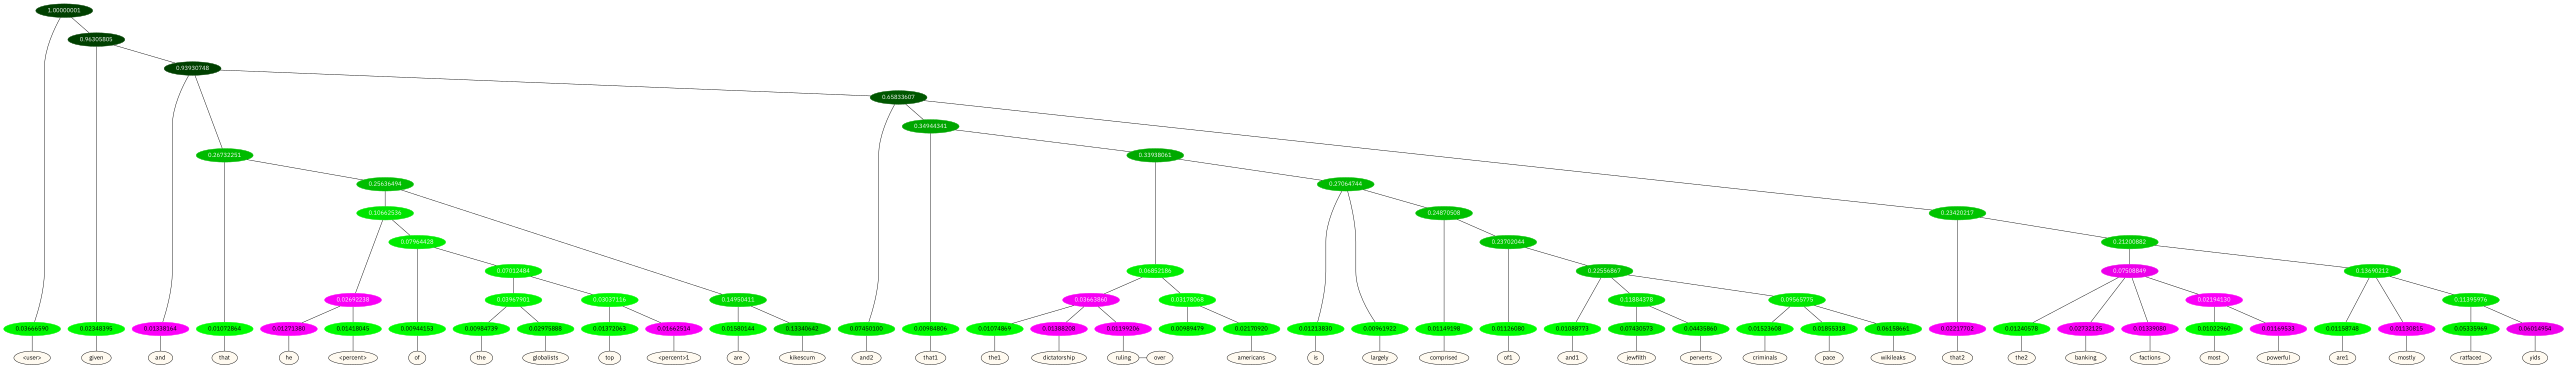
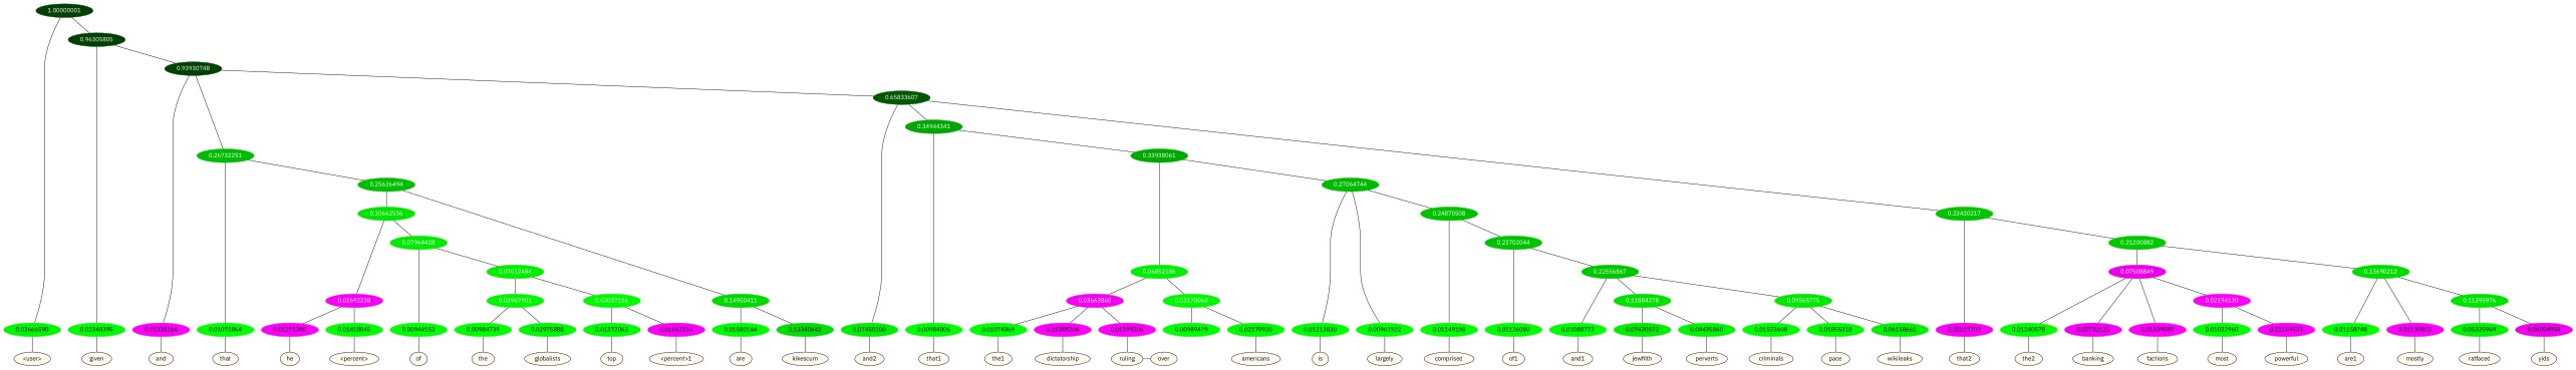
  graph {
    fontname="IBM Plex Sans"
    node [color=black fontname="IBM Plex Sans" format=png nodesep=0.001 ordering=out overlap_scaling=0.01 ranksep=0.001 style=filled]
    edge [fontname="IBM Plex Sans"]
    n1 [fillcolor=floralwhite height=0.15 label="\<user\>" style="filled,solid" width=0.15]
    n2 [fillcolor=floralwhite height=0.15 label=given style="filled,solid" width=0.15]
    n3 [fillcolor=floralwhite height=0.15 label=that style="filled,solid" width=0.15]
    n4 [fillcolor=floralwhite height=0.15 label=he style="filled,solid" width=0.15]
    n5 [fillcolor=floralwhite height=0.15 label="\<percent\>" style="filled,solid" width=0.15]
    n6 [fillcolor=floralwhite height=0.15 label=of style="filled,solid" width=0.15]
    n7 [fillcolor=floralwhite height=0.15 label=the style="filled,solid" width=0.15]
    n8 [fillcolor=floralwhite height=0.15 label=globalists style="filled,solid" width=0.15]
    n9 [fillcolor=floralwhite height=0.15 label=top style="filled,solid" width=0.15]
    n10 [fillcolor=floralwhite height=0.15 label="\<percent\>1" style="filled,solid" width=0.15]
    n11 [fillcolor=floralwhite height=0.15 label=are style="filled,solid" width=0.15]
    n12 [fillcolor=floralwhite height=0.15 label=kikescum style="filled,solid" width=0.15]
    n13 [fillcolor=floralwhite height=0.15 label=and style="filled,solid" width=0.15]
    n14 [fillcolor=floralwhite height=0.15 label=that1 style="filled,solid" width=0.15]
    n15 [fillcolor=floralwhite height=0.15 label=the1 style="filled,solid" width=0.15]
    n16 [fillcolor=floralwhite height=0.15 label=dictatorship style="filled,solid" width=0.15]
    n17 [fillcolor=floralwhite height=0.15 label=ruling style="filled,solid" width=0.15]
    n18 [fillcolor=floralwhite height=0.15 label=over style="filled,solid" width=0.15]
    n19 [fillcolor=floralwhite height=0.15 label=americans style="filled,solid" width=0.15]
    n20 [fillcolor=floralwhite height=0.15 label=is style="filled,solid" width=0.15]
    n21 [fillcolor=floralwhite height=0.15 label=largely style="filled,solid" width=0.15]
    n22 [fillcolor=floralwhite height=0.15 label=comprised style="filled,solid" width=0.15]
    n23 [fillcolor=floralwhite height=0.15 label=of1 style="filled,solid" width=0.15]
    n24 [fillcolor=floralwhite height=0.15 label=jewfilth style="filled,solid" width=0.15]
    n25 [fillcolor=floralwhite height=0.15 label=perverts style="filled,solid" width=0.15]
    n26 [fillcolor=floralwhite height=0.15 label=and1 style="filled,solid" width=0.15]
    n27 [fillcolor=floralwhite height=0.15 label=criminals style="filled,solid" width=0.15]
    n28 [fillcolor=floralwhite height=0.15 label=pace style="filled,solid" width=0.15]
    n29 [fillcolor=floralwhite height=0.15 label=wikileaks style="filled,solid" width=0.15]
    n30 [fillcolor=floralwhite height=0.15 label=and2 style="filled,solid" width=0.15]
    n31 [fillcolor=floralwhite height=0.15 label=that2 style="filled,solid" width=0.15]
    n32 [fillcolor=floralwhite height=0.15 label=the2 style="filled,solid" width=0.15]
    n33 [fillcolor=floralwhite height=0.15 label=most style="filled,solid" width=0.15]
    n34 [fillcolor=floralwhite height=0.15 label=powerful style="filled,solid" width=0.15]
    n35 [fillcolor=floralwhite height=0.15 label=banking style="filled,solid" width=0.15]
    n36 [fillcolor=floralwhite height=0.15 label=factions style="filled,solid" width=0.15]
    n37 [fillcolor=floralwhite height=0.15 label=are1 style="filled,solid" width=0.15]
    n38 [fillcolor=floralwhite height=0.15 label=mostly style="filled,solid" width=0.15]
    n39 [fillcolor=floralwhite height=0.15 label=ratfaced style="filled,solid" width=0.15]
    n40 [fillcolor=floralwhite height=0.15 label=yids style="filled,solid" width=0.15]
    n41 [color="0.334 1.000 0.963" fontcolor=black height=0.15 label=0.03666590 width=0.15]
    n42 [color="0.334 1.000 0.977" fontcolor=black height=0.15 label=0.02348395 width=0.15]
    n43 [color="0.334 1.000 0.989" fontcolor=black height=0.15 label=0.01072864 width=0.15]
    n44 [color="0.835 1.000 0.987" fontcolor=black height=0.15 label=0.01271380 width=0.15]
    n45 [color="0.334 1.000 0.986" fontcolor=black height=0.15 label=0.01418045 width=0.15]
    n46 [color="0.334 1.000 0.991" fontcolor=black height=0.15 label=0.00944153 width=0.15]
    n47 [color="0.334 1.000 0.990" fontcolor=black height=0.15 label=0.00984739 width=0.15]
    n48 [color="0.334 1.000 0.970" fontcolor=black height=0.15 label=0.02975888 width=0.15]
    n49 [color="0.334 1.000 0.986" fontcolor=black height=0.15 label=0.01372063 width=0.15]
    n50 [color="0.835 1.000 0.983" fontcolor=black height=0.15 label=0.01662514 width=0.15]
    n51 [color="0.334 1.000 0.984" fontcolor=black height=0.15 label=0.01580144 width=0.15]
    n52 [color="0.334 1.000 0.867" fontcolor=black height=0.15 label=0.13340642 width=0.15]
    n53 [color="0.835 1.000 0.987" fontcolor=black height=0.15 label=0.01338164 width=0.15]
    n54 [color="0.334 1.000 0.990" fontcolor=black height=0.15 label=0.00984806 width=0.15]
    n55 [color="0.334 1.000 0.989" fontcolor=black height=0.15 label=0.01074869 width=0.15]
    n56 [color="0.835 1.000 0.986" fontcolor=black height=0.15 label=0.01388208 width=0.15]
    n57 [color="0.835 1.000 0.988" fontcolor=black height=0.15 label=0.01199206 width=0.15]
    n58 [color="0.334 1.000 0.990" fontcolor=black height=0.15 label=0.00989479 width=0.15]
    n59 [color="0.334 1.000 0.978" fontcolor=black height=0.15 label=0.02170920 width=0.15]
    n60 [color="0.334 1.000 0.988" fontcolor=black height=0.15 label=0.01213830 width=0.15]
    n61 [color="0.334 1.000 0.990" fontcolor=black height=0.15 label=0.00961922 width=0.15]
    n62 [color="0.334 1.000 0.989" fontcolor=black height=0.15 label=0.01149198 width=0.15]
    n63 [color="0.334 1.000 0.989" fontcolor=black height=0.15 label=0.01126080 width=0.15]
    n64 [color="0.334 1.000 0.926" fontcolor=black height=0.15 label=0.07430573 width=0.15]
    n65 [color="0.334 1.000 0.956" fontcolor=black height=0.15 label=0.04435860 width=0.15]
    n66 [color="0.334 1.000 0.989" fontcolor=black height=0.15 label=0.01088773 width=0.15]
    n67 [color="0.334 1.000 0.985" fontcolor=black height=0.15 label=0.01523608 width=0.15]
    n68 [color="0.334 1.000 0.981" fontcolor=black height=0.15 label=0.01855318 width=0.15]
    n69 [color="0.334 1.000 0.938" fontcolor=black height=0.15 label=0.06158661 width=0.15]
    n70 [color="0.334 1.000 0.925" fontcolor=black height=0.15 label=0.07450100 width=0.15]
    n71 [color="0.835 1.000 0.978" fontcolor=black height=0.15 label=0.02217702 width=0.15]
    n72 [color="0.334 1.000 0.988" fontcolor=black height=0.15 label=0.01240578 width=0.15]
    n73 [color="0.334 1.000 0.990" fontcolor=black height=0.15 label=0.01022960 width=0.15]
    n74 [color="0.835 1.000 0.988" fontcolor=black height=0.15 label=0.01169533 width=0.15]
    n75 [color="0.835 1.000 0.973" fontcolor=black height=0.15 label=0.02732125 width=0.15]
    n76 [color="0.835 1.000 0.987" fontcolor=black height=0.15 label=0.01339080 width=0.15]
    n77 [color="0.334 1.000 0.988" fontcolor=black height=0.15 label=0.01158748 width=0.15]
    n78 [color="0.835 1.000 0.989" fontcolor=black height=0.15 label=0.01130815 width=0.15]
    n79 [color="0.334 1.000 0.947" fontcolor=black height=0.15 label=0.05335969 width=0.15]
-   n80 [color="0.835 1.000 0.939" fontcolor=black height=0.15 label=0.06014954 width=0.15]
+   n80 [color="0.835 1.000 0.939" fontcolor=black height=0.15 label=0.06054954 width=0.15]
    n81 [color="0.334 1.000 0.250" fontcolor=grey99 height=0.15 label=1.00000001 width=0.15]
    n82 [color="0.334 1.000 0.250" fontcolor=grey99 height=0.15 label=0.96305805 width=0.15]
    n83 [color="0.334 1.000 0.250" fontcolor=grey99 height=0.15 label=0.93930748 width=0.15]
    n84 [color="0.334 1.000 0.733" fontcolor=grey99 height=0.15 label=0.26732251 width=0.15]
    n85 [color="0.334 1.000 0.342" fontcolor=grey99 height=0.15 label=0.65833607 width=0.15]
    n86 [color="0.334 1.000 0.744" fontcolor=grey99 height=0.15 label=0.25636494 width=0.15]
    n87 [color="0.334 1.000 0.651" fontcolor=grey99 height=0.15 label=0.34944341 width=0.15]
    n88 [color="0.334 1.000 0.766" fontcolor=grey99 height=0.15 label=0.23420217 width=0.15]
    n89 [color="0.334 1.000 0.893" fontcolor=grey99 height=0.15 label=0.10662536 width=0.15]
    n90 [color="0.334 1.000 0.850" fontcolor=grey99 height=0.15 label=0.14950411 width=0.15]
    n91 [color="0.334 1.000 0.661" fontcolor=grey99 height=0.15 label=0.33938061 width=0.15]
    n92 [color="0.334 1.000 0.788" fontcolor=grey99 height=0.15 label=0.21200882 width=0.15]
    n93 [color="0.835 1.000 0.973" fontcolor=grey99 height=0.15 label=0.02692238 width=0.15]
    n94 [color="0.334 1.000 0.920" fontcolor=grey99 height=0.15 label=0.07964428 width=0.15]
    n95 [color="0.334 1.000 0.931" fontcolor=grey99 height=0.15 label=0.06852186 width=0.15]
    n96 [color="0.334 1.000 0.729" fontcolor=grey99 height=0.15 label=0.27064744 width=0.15]
    n97 [color="0.835 1.000 0.925" fontcolor=grey99 height=0.15 label=0.07508849 width=0.15]
    n98 [color="0.334 1.000 0.863" fontcolor=grey99 height=0.15 label=0.13690212 width=0.15]
    n99 [color="0.334 1.000 0.930" fontcolor=grey99 height=0.15 label=0.07012484 width=0.15]
    n100 [color="0.835 1.000 0.963" fontcolor=grey99 height=0.15 label=0.03663860 width=0.15]
    n101 [color="0.334 1.000 0.968" fontcolor=grey99 height=0.15 label=0.03178068 width=0.15]
    n102 [color="0.334 1.000 0.751" fontcolor=grey99 height=0.15 label=0.24870508 width=0.15]
    n103 [color="0.835 1.000 0.978" fontcolor=grey99 height=0.15 label=0.02194130 width=0.15]
    n104 [color="0.334 1.000 0.886" fontcolor=grey99 height=0.15 label=0.11395976 width=0.15]
    n105 [color="0.334 1.000 0.960" fontcolor=grey99 height=0.15 label=0.03967901 width=0.15]
    n106 [color="0.334 1.000 0.970" fontcolor=grey99 height=0.15 label=0.03037116 width=0.15]
    n107 [color="0.334 1.000 0.763" fontcolor=grey99 height=0.15 label=0.23702044 width=0.15]
    n108 [color="0.334 1.000 0.774" fontcolor=grey99 height=0.15 label=0.22556867 width=0.15]
    n109 [color="0.334 1.000 0.881" fontcolor=grey99 height=0.15 label=0.11884378 width=0.15]
    n110 [color="0.334 1.000 0.904" fontcolor=grey99 height=0.15 label=0.09565775 width=0.15]
    subgraph sub_1 {
      rank=same
      n1
      n2
      n3
      n4
      n5
      n6
      n7
      n8
      n9
      n10
      n11
      n12
      n13
      n14
      n15
      n16
      n17
      n18
      n19
      n20
      n21
      n22
      n23
      n24
      n25
      n26
      n27
      n28
      n29
      n30
      n31
      n32
      n33
      n34
      n35
      n36
      n37
      n38
      n39
      n40
    }
    subgraph sub_2 {
      rank=same
      n41
      n42
      n43
      n44
      n45
      n46
      n47
      n48
      n49
      n50
      n51
      n52
      n53
      n54
      n55
      n56
      n57
      n58
      n59
      n60
      n61
      n62
      n63
      n64
      n65
      n66
      n67
      n68
      n69
      n70
      n71
      n72
      n73
      n74
      n75
      n76
      n77
      n78
      n79
      n80
    }
    n17 -- n18
    n41 -- n1
    n42 -- n2
    n43 -- n3
    n44 -- n4
    n45 -- n5
    n46 -- n6
    n47 -- n7
    n48 -- n8
    n49 -- n9
    n50 -- n10
    n51 -- n11
    n52 -- n12
    n53 -- n13
    n54 -- n14
    n55 -- n15
    n56 -- n16
    n57 -- n17
    n59 -- n19
    n60 -- n20
    n61 -- n21
    n62 -- n22
    n63 -- n23
    n64 -- n24
    n65 -- n25
    n66 -- n26
    n67 -- n27
    n68 -- n28
    n69 -- n29
    n70 -- n30
    n71 -- n31
    n72 -- n32
    n73 -- n33
    n74 -- n34
    n75 -- n35
    n76 -- n36
    n77 -- n37
    n78 -- n38
    n79 -- n39
    n80 -- n40
    n81 -- n41
    n81 -- n82
    n82 -- n42
    n82 -- n83
    n83 -- n53
    n83 -- n84
    n83 -- n85
    n84 -- n43
    n84 -- n86
    n85 -- n70
    n85 -- n87
    n85 -- n88
    n86 -- n89
    n86 -- n90
    n87 -- n54
    n87 -- n91
    n88 -- n71
    n88 -- n92
    n89 -- n93
    n89 -- n94
    n90 -- n51
    n90 -- n52
    n91 -- n95
    n91 -- n96
    n92 -- n97
    n92 -- n98
    n93 -- n44
    n93 -- n45
    n94 -- n46
    n94 -- n99
    n95 -- n100
    n95 -- n101
    n96 -- n60
    n96 -- n61
    n96 -- n102
    n97 -- n72
    n97 -- n75
    n97 -- n76
    n97 -- n103
    n98 -- n77
    n98 -- n78
    n98 -- n104
    n99 -- n105
    n99 -- n106
    n100 -- n55
    n100 -- n56
    n100 -- n57
    n101 -- n58
    n101 -- n59
    n102 -- n62
    n102 -- n107
    n103 -- n73
    n103 -- n74
    n104 -- n79
    n104 -- n80
    n105 -- n47
    n105 -- n48
    n106 -- n49
    n106 -- n50
    n107 -- n63
    n107 -- n108
    n108 -- n66
    n108 -- n109
    n108 -- n110
    n109 -- n64
    n109 -- n65
    n110 -- n67
    n110 -- n68
    n110 -- n69
  }
